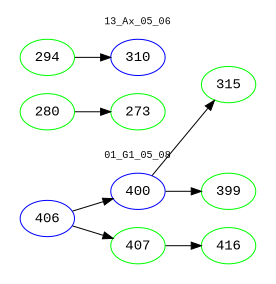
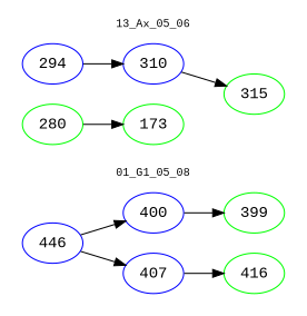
  digraph {
    fontname="Liberation Mono"
    rankdir=LR
    node [color=blue fontname="Liberation Mono"]
    edge [color=black fontname="Liberation Mono"]
-   n1 [color=green label=294]
+   n1 [label=294]
    n2 [color=green label=280]
    n3 [label=310]
-   n4 [color=green label=273]
+   n4 [color=green label=173]
    n5 [color=green label=315]
-   n6 [label=406]
+   n6 [label=446]
    n7 [label=400]
-   n8 [color=green label=407]
+   n8 [label=407]
    n9 [color=green label=399]
    n10 [color=green label=416]
    subgraph cluster_1 {
      color=white
      fontsize=10
      label="13_Ax_05_06"
      n1
      n2
      n3
      n4
      n5
    }
    subgraph cluster_2 {
      color=white
      fontsize=10
      label="01_G1_05_08"
      n6
      n7
      n8
      n9
      n10
    }
    n1 -> n3
    n2 -> n4
-   n7 -> n5
+   n3 -> n5
    n6 -> n7
    n6 -> n8
    n7 -> n9
    n8 -> n10
  }
